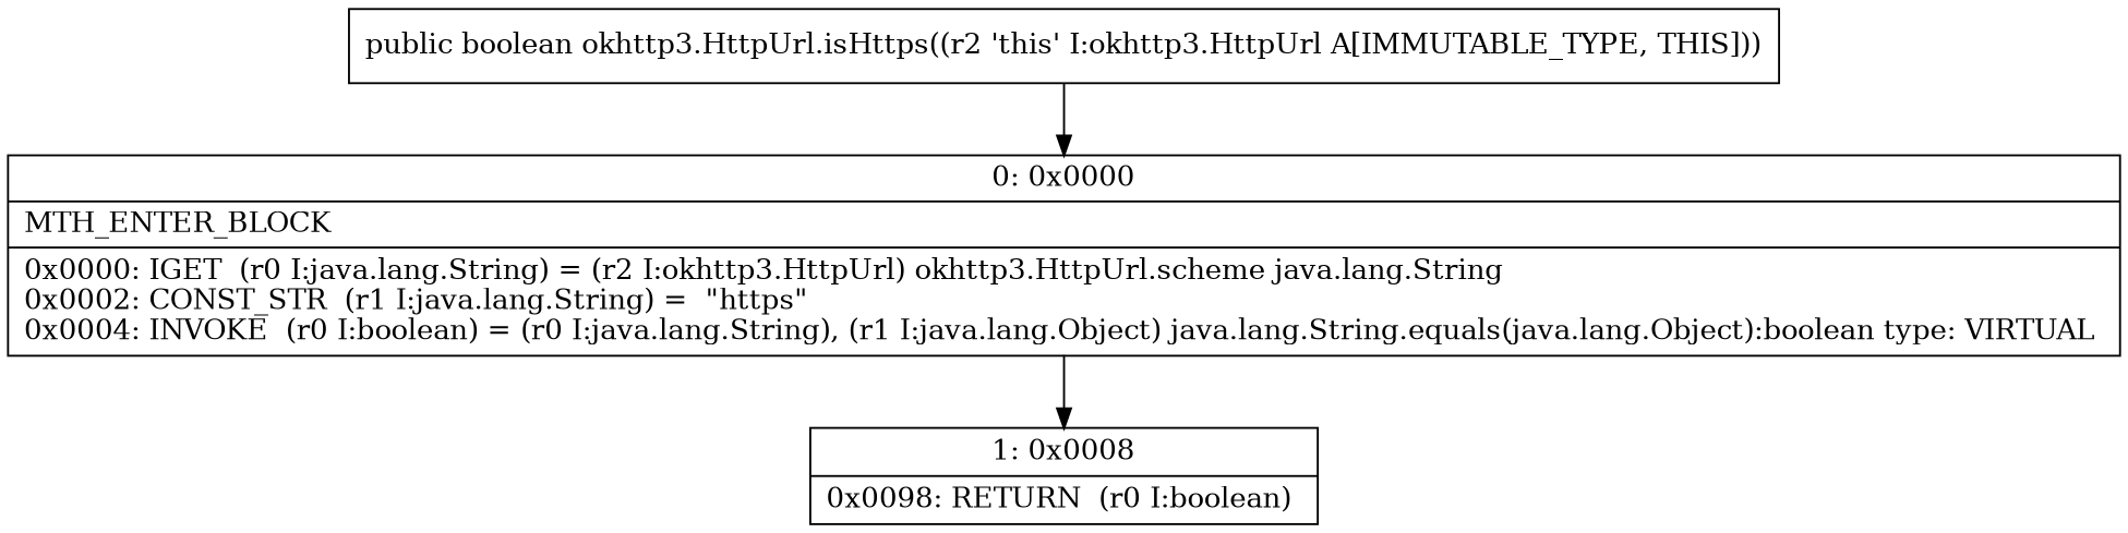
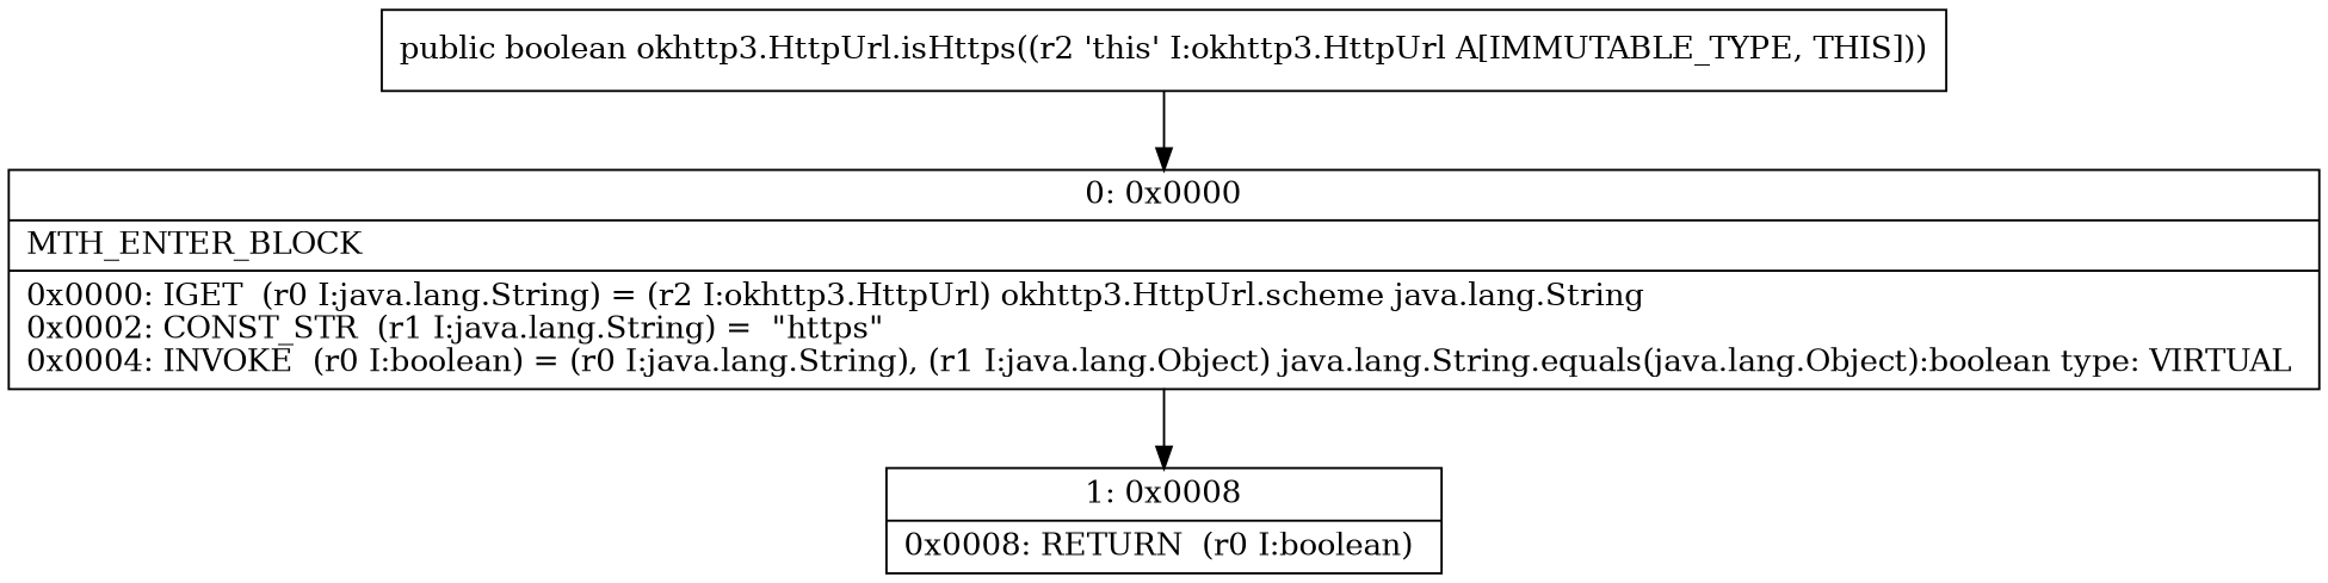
  digraph {
    node [shape=record]
    n1 [label="{0\:\ 0x0000|MTH_ENTER_BLOCK\l|0x0000: IGET  (r0 I:java.lang.String) = (r2 I:okhttp3.HttpUrl) okhttp3.HttpUrl.scheme java.lang.String \l0x0002: CONST_STR  (r1 I:java.lang.String) =  \"https\" \l0x0004: INVOKE  (r0 I:boolean) = (r0 I:java.lang.String), (r1 I:java.lang.Object) java.lang.String.equals(java.lang.Object):boolean type: VIRTUAL \l}"]
-   n2 [label="{1\:\ 0x0008|0x0098: RETURN  (r0 I:boolean) \l}"]
+   n2 [label="{1\:\ 0x0008|0x0008: RETURN  (r0 I:boolean) \l}"]
    n3 [label="{public boolean okhttp3.HttpUrl.isHttps((r2 'this' I:okhttp3.HttpUrl A[IMMUTABLE_TYPE, THIS])) }"]
    n1 -> n2
    n3 -> n1
  }
